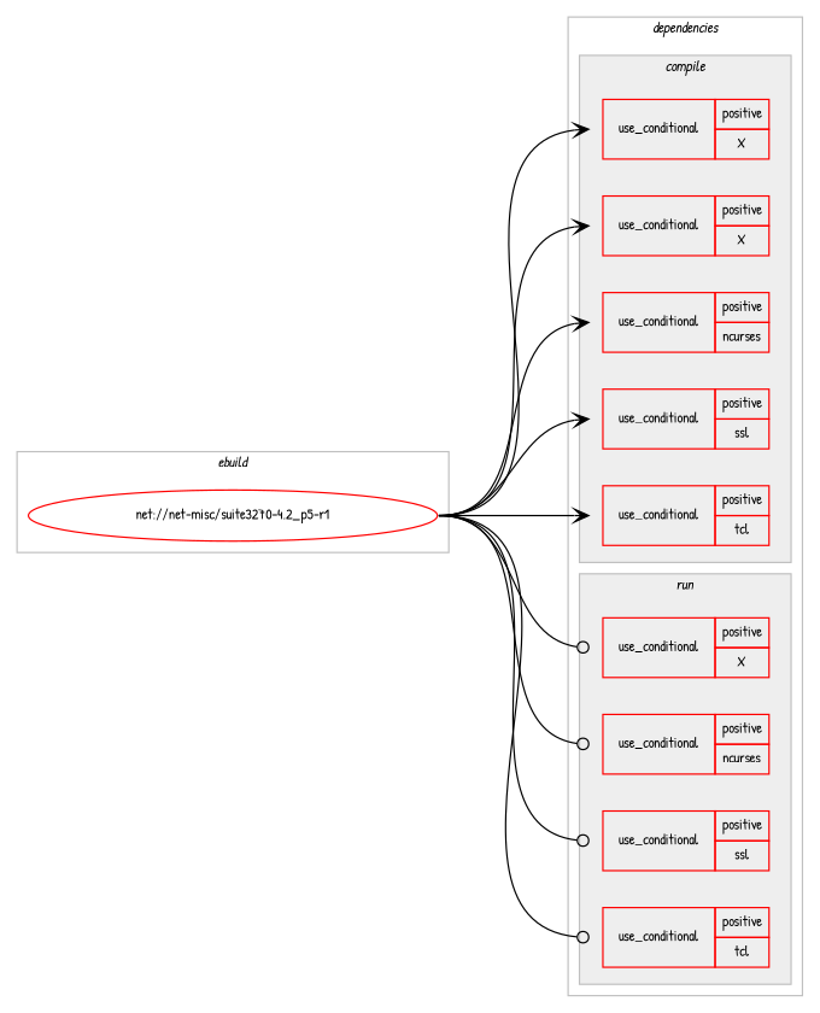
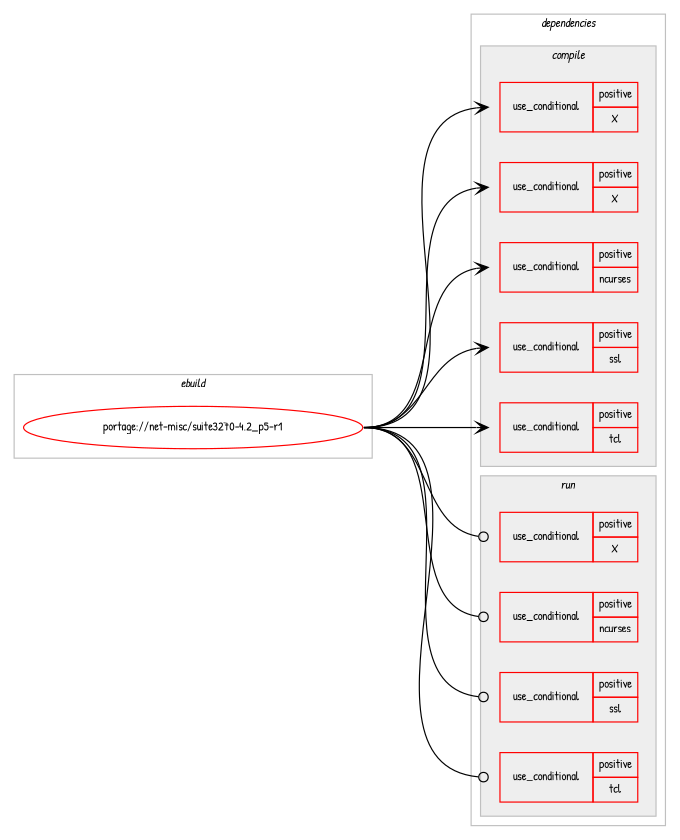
  digraph {
    compound=true
    concentrate=true
    fontname="Patrick Hand"
    fontsize=10
    newrank=true
    rankdir=LR
    ranksep=1.5
    node [color=red fontname="Patrick Hand" fontsize=10 shape=none]
    edge [arrowhead=vee headport=w style=solid tailport=e weight=20 fontname="Patrick Hand"]
-   n1 [label="net://net-misc/suite3270-4.2_p5-r1" width=4 shape=""]
+   n1 [label="portage://net-misc/suite3270-4.2_p5-r1" width=4 shape=""]
    n2 [label=<<TABLE BORDER="0" CELLBORDER="1" CELLSPACING="0" CELLPADDING="4"><TR><TD ROWSPAN="3" CELLPADDING="10">use_conditional</TD></TR><TR><TD>positive</TD></TR><TR><TD>X</TD></TR></TABLE>>]
    n3 [label=<<TABLE BORDER="0" CELLBORDER="1" CELLSPACING="0" CELLPADDING="4"><TR><TD ROWSPAN="3" CELLPADDING="10">use_conditional</TD></TR><TR><TD>positive</TD></TR><TR><TD>X</TD></TR></TABLE>>]
    n4 [label=<<TABLE BORDER="0" CELLBORDER="1" CELLSPACING="0" CELLPADDING="4"><TR><TD ROWSPAN="3" CELLPADDING="10">use_conditional</TD></TR><TR><TD>positive</TD></TR><TR><TD>ncurses</TD></TR></TABLE>>]
    n5 [label=<<TABLE BORDER="0" CELLBORDER="1" CELLSPACING="0" CELLPADDING="4"><TR><TD ROWSPAN="3" CELLPADDING="10">use_conditional</TD></TR><TR><TD>positive</TD></TR><TR><TD>ssl</TD></TR></TABLE>>]
    n6 [label=<<TABLE BORDER="0" CELLBORDER="1" CELLSPACING="0" CELLPADDING="4"><TR><TD ROWSPAN="3" CELLPADDING="10">use_conditional</TD></TR><TR><TD>positive</TD></TR><TR><TD>tcl</TD></TR></TABLE>>]
    n7 [label=<<TABLE BORDER="0" CELLBORDER="1" CELLSPACING="0" CELLPADDING="4"><TR><TD ROWSPAN="3" CELLPADDING="10">use_conditional</TD></TR><TR><TD>positive</TD></TR><TR><TD>X</TD></TR></TABLE>>]
    n8 [label=<<TABLE BORDER="0" CELLBORDER="1" CELLSPACING="0" CELLPADDING="4"><TR><TD ROWSPAN="3" CELLPADDING="10">use_conditional</TD></TR><TR><TD>positive</TD></TR><TR><TD>ncurses</TD></TR></TABLE>>]
    n9 [label=<<TABLE BORDER="0" CELLBORDER="1" CELLSPACING="0" CELLPADDING="4"><TR><TD ROWSPAN="3" CELLPADDING="10">use_conditional</TD></TR><TR><TD>positive</TD></TR><TR><TD>ssl</TD></TR></TABLE>>]
    n10 [label=<<TABLE BORDER="0" CELLBORDER="1" CELLSPACING="0" CELLPADDING="4"><TR><TD ROWSPAN="3" CELLPADDING="10">use_conditional</TD></TR><TR><TD>positive</TD></TR><TR><TD>tcl</TD></TR></TABLE>>]
    subgraph cluster_1 {
      color=gray
      label=<<i>ebuild</i>>
      rank=same
      n1
    }
    subgraph cluster_2 {
      color=gray
      label=<<i>dependencies</i>>
      subgraph cluster_3 {
        color=gray
        fillcolor="#eeeeee"
        label=<<i>compile</i>>
        style=filled
        subgraph sub_4 {
          color=gray
          fillcolor="#eeeeee"
          label=<<i>compile</i>>
          style=filled
          n2
        }
        subgraph sub_5 {
          color=gray
          fillcolor="#eeeeee"
          label=<<i>compile</i>>
          style=filled
          n3
        }
        subgraph sub_6 {
          color=gray
          fillcolor="#eeeeee"
          label=<<i>compile</i>>
          style=filled
          n4
        }
        subgraph sub_7 {
          color=gray
          fillcolor="#eeeeee"
          label=<<i>compile</i>>
          style=filled
          n5
        }
        subgraph sub_8 {
          color=gray
          fillcolor="#eeeeee"
          label=<<i>compile</i>>
          style=filled
          n6
        }
      }
      subgraph cluster_9 {
        color=gray
        fillcolor="#eeeeee"
        label=<<i>compile and run</i>>
        style=filled
      }
      subgraph cluster_10 {
        color=gray
        fillcolor="#eeeeee"
        label=<<i>run</i>>
        style=filled
        subgraph sub_11 {
          color=gray
          fillcolor="#eeeeee"
          label=<<i>run</i>>
          style=filled
          n7
        }
        subgraph sub_12 {
          color=gray
          fillcolor="#eeeeee"
          label=<<i>run</i>>
          style=filled
          n8
        }
        subgraph sub_13 {
          color=gray
          fillcolor="#eeeeee"
          label=<<i>run</i>>
          style=filled
          n9
        }
        subgraph sub_14 {
          color=gray
          fillcolor="#eeeeee"
          label=<<i>run</i>>
          style=filled
          n10
        }
      }
    }
    subgraph cluster_15 {
      color=gray
      label=<<i>candidates</i>>
      rank=same
    }
    n1 -> n2
    n1 -> n3
    n1 -> n4
    n1 -> n5
    n1 -> n6
    n1 -> n7 [arrowhead=odot]
    n1 -> n8 [arrowhead=odot]
    n1 -> n9 [arrowhead=odot]
    n1 -> n10 [arrowhead=odot]
  }
